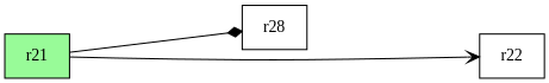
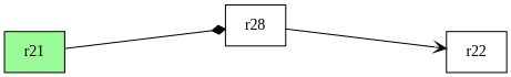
  digraph {
    fontname="Liberation Serif"
    rankdir=LR
    ranksep=2.0
    node [fillcolor=white fontname="Liberation Serif" shape=record style=filled]
    edge [fontname="Liberation Serif"]
    n1 [fillcolor=palegreen label="{r21}"]
    n2 [label="{r28}"]
    n3 [label="{r22}"]
    n1 -> n2 [arrowhead=diamond]
-   n1 -> n3 [arrowhead=vee]
+   n2 -> n3 [arrowhead=vee]
  }
